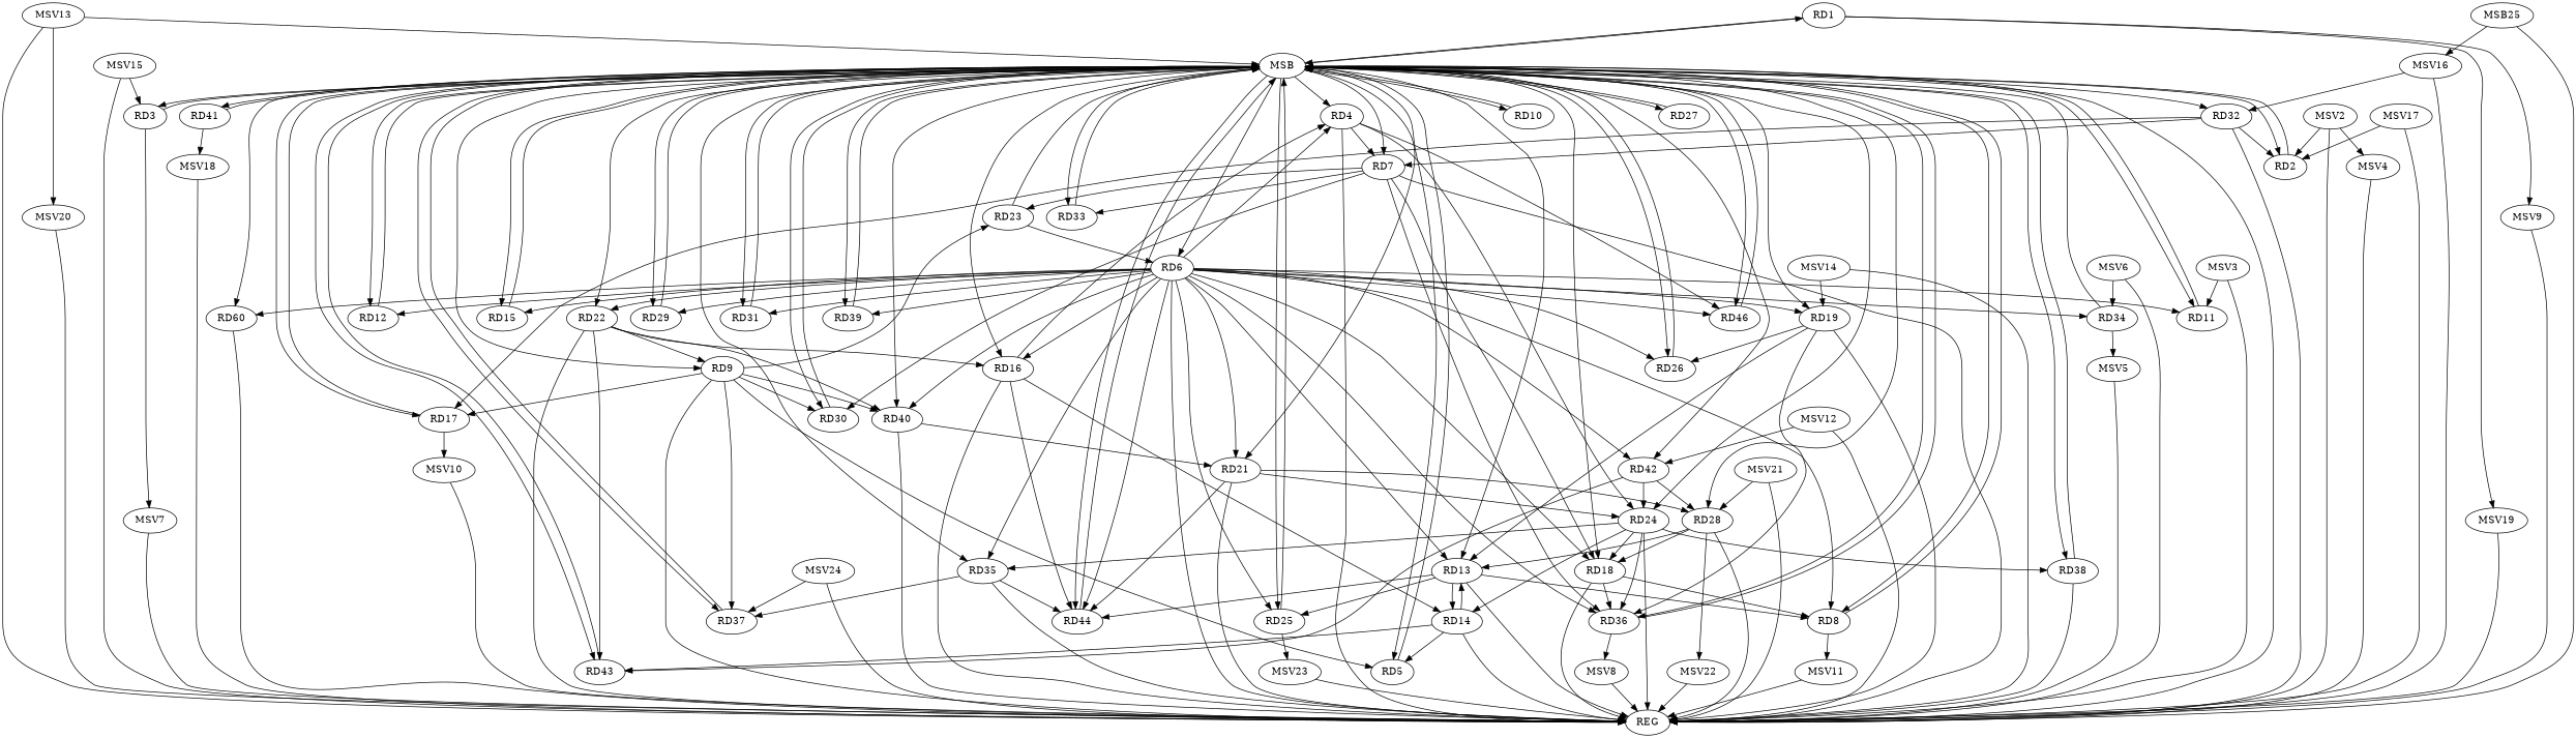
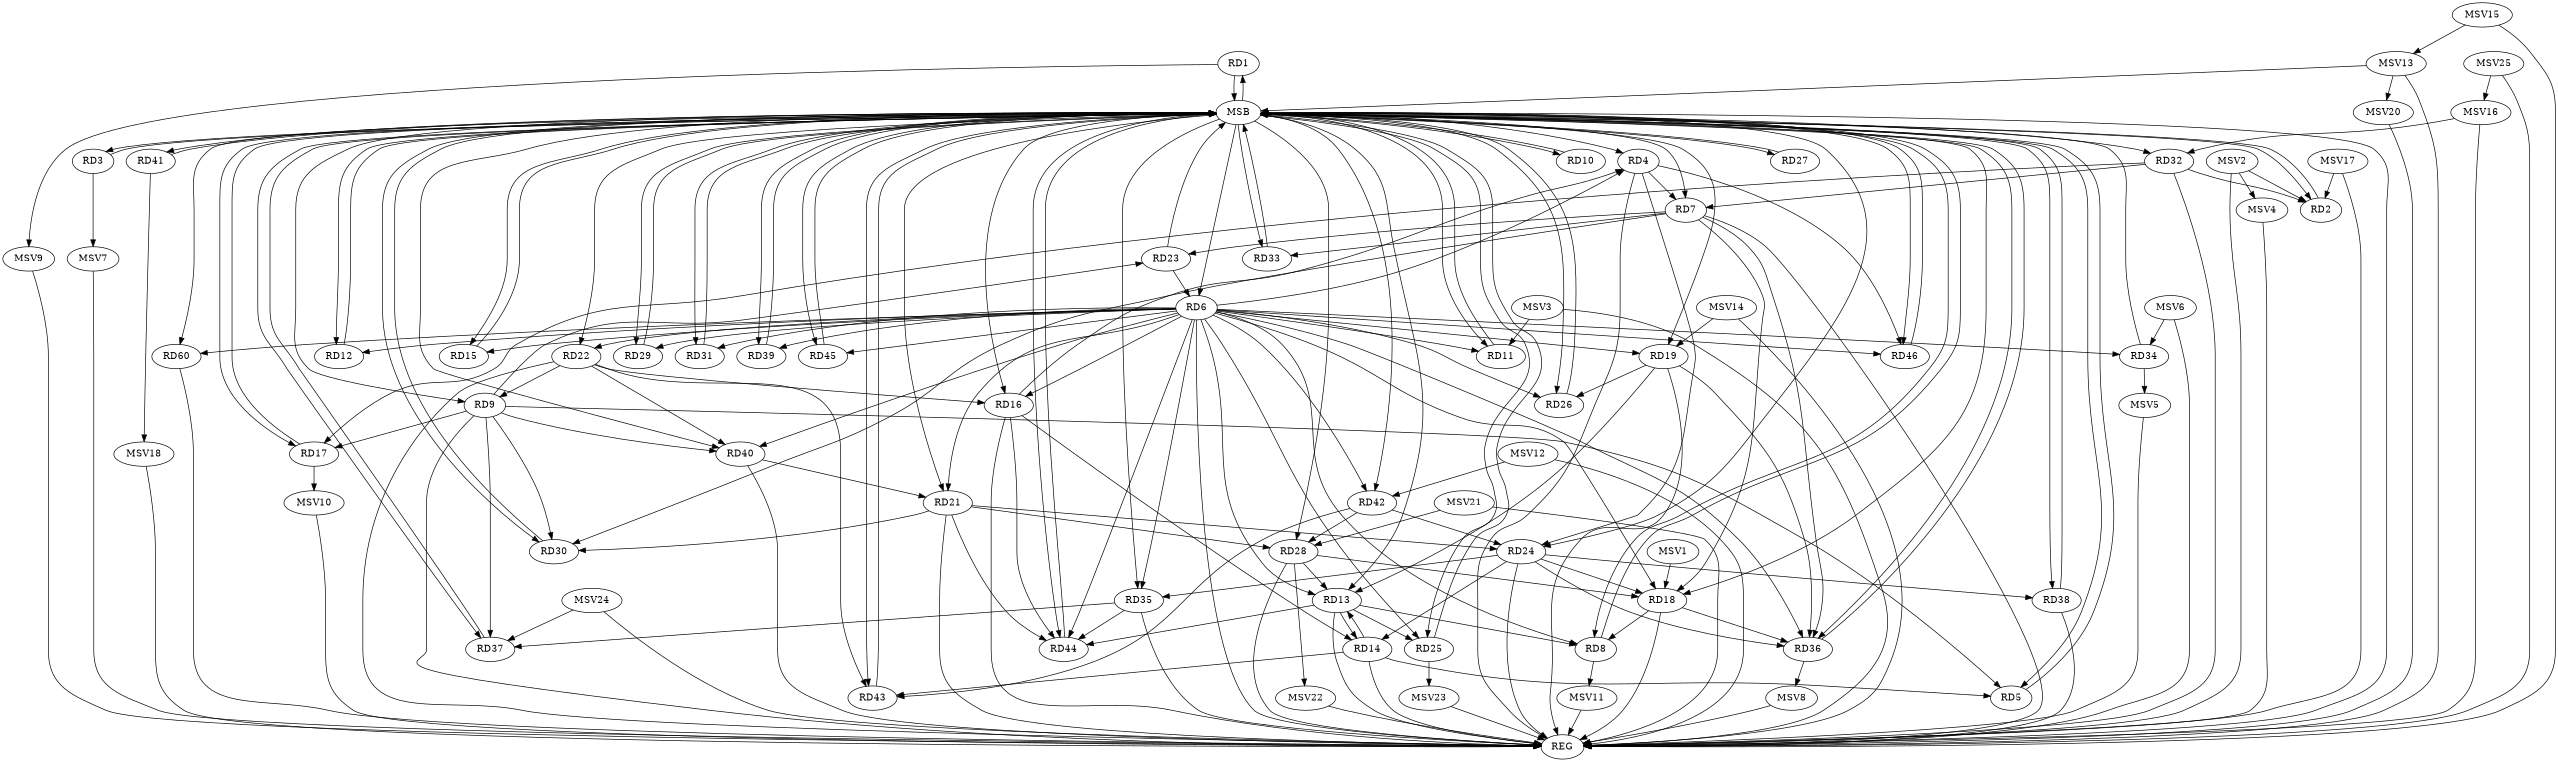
  strict digraph {
    n1 [label=RD1]
    n2 [label=MSB]
    n3 [label=MSV9]
-   n4 [label=MSV19]
    n5 [label=RD2]
    n6 [label=RD3]
    n7 [label=RD4]
    n8 [label=RD7]
    n9 [label=RD24]
    n10 [label=RD46]
    n11 [label=REG]
    n12 [label=RD5]
    n13 [label=RD6]
    n14 [label=RD8]
    n15 [label=RD11]
    n16 [label=RD12]
    n17 [label=RD13]
    n18 [label=RD15]
    n19 [label=RD16]
    n20 [label=RD18]
    n21 [label=RD19]
    n22 [label=RD60]
    n23 [label=RD21]
    n24 [label=RD22]
    n25 [label=RD25]
    n26 [label=RD26]
    n27 [label=RD29]
    n28 [label=RD31]
    n29 [label=RD35]
    n30 [label=RD36]
    n31 [label=RD39]
    n32 [label=RD40]
    n33 [label=RD42]
    n34 [label=RD44]
+   n35 [label=RD45]
    n36 [label=RD30]
    n37 [label=RD33]
    n38 [label=RD9]
    n39 [label=RD17]
    n40 [label=RD37]
    n41 [label=RD10]
    n42 [label=RD43]
    n43 [label=RD28]
    n44 [label=RD38]
    n45 [label=RD27]
    n46 [label=RD32]
    n47 [label=RD41]
    n48 [label=MSV7]
    n49 [label=RD23]
    n50 [label=RD14]
    n51 [label=RD34]
    n52 [label=MSV11]
    n53 [label=MSV23]
    n54 [label=MSV5]
    n55 [label=MSV8]
    n56 [label=MSV10]
    n57 [label=MSV22]
    n58 [label=MSV18]
+   n59 [label=MSV1]
    n60 [label=MSV2]
    n61 [label=MSV4]
    n62 [label=MSV3]
    n63 [label=MSV6]
    n64 [label=MSV12]
    n65 [label=MSV13]
    n66 [label=MSV20]
    n67 [label=MSV14]
    n68 [label=MSV15]
    n69 [label=MSV16]
    n70 [label=MSV17]
    n71 [label=MSV21]
    n72 [label=MSV24]
-   n73 [label=MSB25]
+   n73 [label=MSV25]
    n1 -> n2
    n1 -> n3
-   n1 -> n4
    n2 -> n1
    n2 -> n5
    n2 -> n6
    n2 -> n7
    n2 -> n8
    n2 -> n9
    n2 -> n10
    n2 -> n11
    n2 -> n12
    n2 -> n13
    n2 -> n14
    n2 -> n15
    n2 -> n16
    n2 -> n17
    n2 -> n18
    n2 -> n19
    n2 -> n20
    n2 -> n21
    n2 -> n22
    n2 -> n23
    n2 -> n24
    n2 -> n25
    n2 -> n26
    n2 -> n27
    n2 -> n28
    n2 -> n29
    n2 -> n30
    n2 -> n31
    n2 -> n32
    n2 -> n33
    n2 -> n34
+   n2 -> n35
    n2 -> n36
    n2 -> n37
    n2 -> n38
    n2 -> n39
    n2 -> n40
    n2 -> n41
    n2 -> n42
    n2 -> n43
    n2 -> n44
    n2 -> n45
    n2 -> n46
    n2 -> n47
    n3 -> n11
-   n4 -> n11
    n5 -> n2
    n6 -> n2
    n6 -> n48
    n7 -> n8
    n7 -> n9
    n7 -> n10
    n7 -> n11
    n8 -> n11
    n8 -> n20
    n8 -> n30
    n8 -> n36
    n8 -> n37
    n8 -> n49
    n9 -> n11
    n9 -> n20
    n9 -> n29
    n9 -> n30
    n9 -> n44
    n9 -> n50
    n10 -> n2
    n12 -> n2
    n13 -> n7
    n13 -> n10
    n13 -> n11
    n13 -> n14
    n13 -> n15
    n13 -> n16
    n13 -> n17
    n13 -> n18
    n13 -> n19
    n13 -> n20
    n13 -> n21
    n13 -> n22
    n13 -> n23
    n13 -> n24
    n13 -> n25
    n13 -> n26
    n13 -> n27
    n13 -> n28
    n13 -> n29
    n13 -> n30
    n13 -> n31
    n13 -> n32
    n13 -> n33
    n13 -> n34
+   n13 -> n35
    n13 -> n51
    n14 -> n2
    n14 -> n52
    n15 -> n2
    n16 -> n2
    n17 -> n11
    n17 -> n14
    n17 -> n25
    n17 -> n34
    n17 -> n50
    n18 -> n2
    n19 -> n7
    n19 -> n11
    n19 -> n34
    n19 -> n50
    n20 -> n11
    n20 -> n14
    n20 -> n30
    n21 -> n11
    n21 -> n17
    n21 -> n26
    n21 -> n30
    n22 -> n11
    n23 -> n9
    n23 -> n11
    n23 -> n34
+   n23 -> n36
    n23 -> n43
    n24 -> n11
    n24 -> n19
    n24 -> n32
    n24 -> n38
    n24 -> n42
    n25 -> n2
    n25 -> n53
    n26 -> n2
    n27 -> n2
    n28 -> n2
    n29 -> n11
    n29 -> n34
    n29 -> n40
    n30 -> n2
    n30 -> n55
    n31 -> n2
    n32 -> n11
    n32 -> n23
    n33 -> n9
    n33 -> n42
    n33 -> n43
    n34 -> n2
+   n35 -> n2
    n36 -> n2
    n37 -> n2
    n38 -> n11
    n38 -> n12
    n38 -> n32
    n38 -> n36
    n38 -> n39
    n38 -> n40
    n38 -> n49
    n39 -> n2
    n39 -> n56
    n40 -> n2
    n41 -> n2
    n42 -> n2
    n43 -> n11
    n43 -> n17
    n43 -> n20
    n43 -> n57
    n44 -> n2
    n44 -> n11
    n45 -> n2
    n46 -> n5
    n46 -> n8
    n46 -> n11
    n46 -> n39
    n47 -> n2
    n47 -> n58
    n48 -> n11
    n49 -> n2
    n49 -> n13
    n50 -> n11
    n50 -> n12
    n50 -> n17
    n50 -> n42
    n51 -> n2
    n51 -> n54
    n52 -> n11
    n53 -> n11
    n54 -> n11
    n55 -> n11
    n56 -> n11
    n57 -> n11
    n58 -> n11
+   n59 -> n20
    n60 -> n5
    n60 -> n11
    n60 -> n61
    n61 -> n11
    n62 -> n11
    n62 -> n15
    n63 -> n11
    n63 -> n51
    n64 -> n11
    n64 -> n33
    n65 -> n2
    n65 -> n11
    n65 -> n66
    n66 -> n11
    n67 -> n11
    n67 -> n21
-   n68 -> n6
+   n68 -> n65
    n68 -> n11
    n69 -> n11
    n69 -> n46
    n70 -> n5
    n70 -> n11
    n71 -> n11
    n71 -> n43
    n72 -> n11
    n72 -> n40
    n73 -> n11
    n73 -> n69
  }
